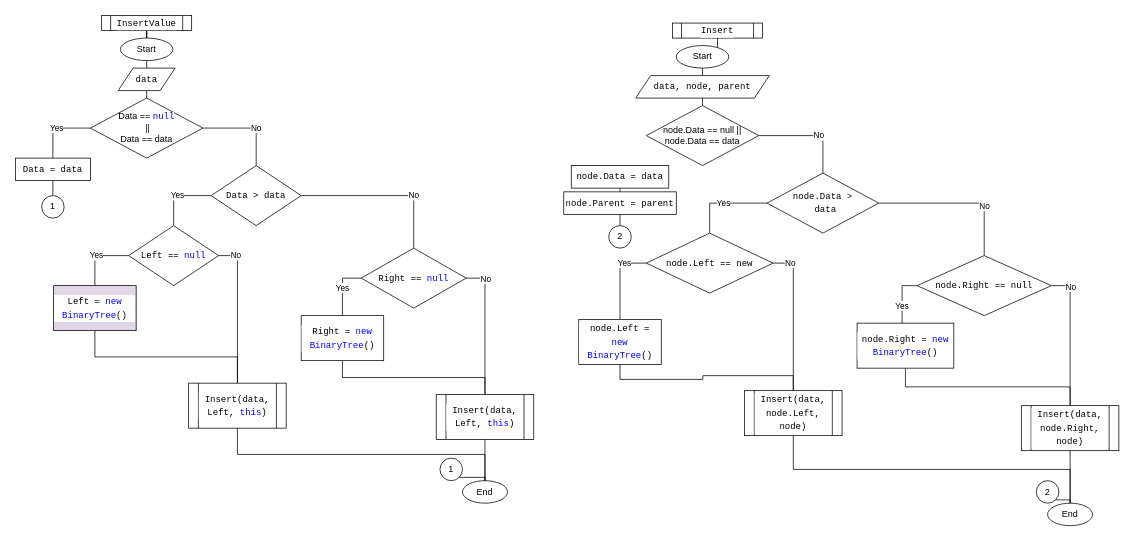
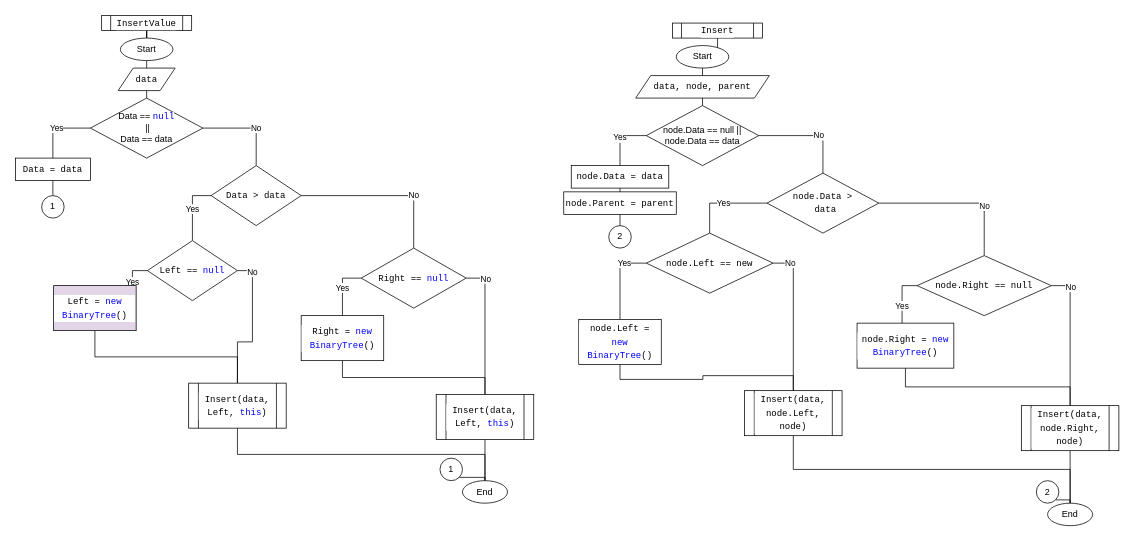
  <mxCell id="0" />
  <mxCell id="1" parent="0" />
  <mxCell id="2" style="edgeStyle=orthogonalEdgeStyle;rounded=0;orthogonalLoop=1;jettySize=auto;html=1;exitX=0.5;exitY=1;exitDx=0;exitDy=0;endArrow=none;endFill=0;" edge="1" parent="1" source="3" target="10"><mxGeometry relative="1" as="geometry" /></mxCell>
  <mxCell id="3" value="&lt;div style=&quot;background-color: rgb(255 , 255 , 255) ; font-family: &amp;#34;menlo&amp;#34; , &amp;#34;monaco&amp;#34; , &amp;#34;courier new&amp;#34; , monospace ; line-height: 18px&quot;&gt;InsertValue&lt;/div&gt;" style="shape=process;whiteSpace=wrap;html=1;backgroundOutline=1;" vertex="1" parent="1"><mxGeometry x="135" y="20" width="120" height="20" as="geometry" /></mxCell>
  <mxCell id="4" value="Yes" style="edgeStyle=orthogonalEdgeStyle;rounded=0;orthogonalLoop=1;jettySize=auto;html=1;exitX=0;exitY=0.5;exitDx=0;exitDy=0;entryX=0.5;entryY=0;entryDx=0;entryDy=0;endArrow=none;endFill=0;" edge="1" parent="1" source="6" target="12"><mxGeometry relative="1" as="geometry" /></mxCell>
  <mxCell id="5" value="No" style="edgeStyle=orthogonalEdgeStyle;rounded=0;orthogonalLoop=1;jettySize=auto;html=1;exitX=1;exitY=0.5;exitDx=0;exitDy=0;endArrow=none;endFill=0;" edge="1" parent="1" source="6" target="15"><mxGeometry x="0.174" relative="1" as="geometry"><mxPoint as="offset" /></mxGeometry></mxCell>
  <mxCell id="6" value="Data ==&amp;nbsp;&lt;span style=&quot;color: rgb(0 , 0 , 255) ; font-family: &amp;#34;menlo&amp;#34; , &amp;#34;monaco&amp;#34; , &amp;#34;courier new&amp;#34; , monospace ; background-color: rgb(255 , 255 , 255)&quot;&gt;null&lt;/span&gt;&lt;br&gt;&amp;nbsp;|| &lt;br&gt;Data == data" style="rhombus;whiteSpace=wrap;html=1;" vertex="1" parent="1"><mxGeometry x="120" y="130" width="150" height="80" as="geometry" /></mxCell>
  <mxCell id="7" style="edgeStyle=orthogonalEdgeStyle;rounded=0;orthogonalLoop=1;jettySize=auto;html=1;exitX=0.5;exitY=1;exitDx=0;exitDy=0;entryX=0.5;entryY=0;entryDx=0;entryDy=0;endArrow=none;endFill=0;" edge="1" parent="1" source="8" target="6"><mxGeometry relative="1" as="geometry" /></mxCell>
  <mxCell id="8" value="&lt;div style=&quot;background-color: rgb(255 , 255 , 255) ; font-family: &amp;#34;menlo&amp;#34; , &amp;#34;monaco&amp;#34; , &amp;#34;courier new&amp;#34; , monospace ; line-height: 18px&quot;&gt;data&lt;/div&gt;" style="shape=parallelogram;perimeter=parallelogramPerimeter;whiteSpace=wrap;html=1;fixedSize=1;" vertex="1" parent="1"><mxGeometry x="157" y="90" width="76" height="30" as="geometry" /></mxCell>
  <mxCell id="9" style="edgeStyle=orthogonalEdgeStyle;rounded=0;orthogonalLoop=1;jettySize=auto;html=1;exitX=0.5;exitY=1;exitDx=0;exitDy=0;entryX=0.5;entryY=0;entryDx=0;entryDy=0;endArrow=none;endFill=0;" edge="1" parent="1" source="10" target="8"><mxGeometry relative="1" as="geometry" /></mxCell>
  <mxCell id="10" value="Start" style="ellipse;whiteSpace=wrap;html=1;" vertex="1" parent="1"><mxGeometry x="160" y="50" width="70" height="30" as="geometry" /></mxCell>
  <mxCell id="11" style="edgeStyle=orthogonalEdgeStyle;rounded=0;orthogonalLoop=1;jettySize=auto;html=1;exitX=0.5;exitY=1;exitDx=0;exitDy=0;entryX=0.5;entryY=0;entryDx=0;entryDy=0;endArrow=none;endFill=0;" edge="1" parent="1" source="12" target="34"><mxGeometry relative="1" as="geometry" /></mxCell>
  <mxCell id="12" value="&lt;div style=&quot;background-color: rgb(255 , 255 , 255) ; font-family: &amp;#34;menlo&amp;#34; , &amp;#34;monaco&amp;#34; , &amp;#34;courier new&amp;#34; , monospace ; line-height: 18px&quot;&gt;Data = data&lt;/div&gt;" style="rounded=0;whiteSpace=wrap;html=1;" vertex="1" parent="1"><mxGeometry x="20" y="210" width="100" height="30" as="geometry" /></mxCell>
  <mxCell id="13" value="Yes" style="edgeStyle=orthogonalEdgeStyle;rounded=0;orthogonalLoop=1;jettySize=auto;html=1;exitX=0;exitY=0.5;exitDx=0;exitDy=0;endArrow=none;endFill=0;" edge="1" parent="1" source="15" target="18"><mxGeometry relative="1" as="geometry" /></mxCell>
  <mxCell id="14" value="No" style="edgeStyle=orthogonalEdgeStyle;rounded=0;orthogonalLoop=1;jettySize=auto;html=1;exitX=1;exitY=0.5;exitDx=0;exitDy=0;entryX=0.5;entryY=0;entryDx=0;entryDy=0;endArrow=none;endFill=0;" edge="1" parent="1" source="15" target="26"><mxGeometry x="0.364" relative="1" as="geometry"><mxPoint as="offset" /></mxGeometry></mxCell>
  <mxCell id="15" value="&lt;div style=&quot;background-color: rgb(255 , 255 , 255) ; font-family: &amp;#34;menlo&amp;#34; , &amp;#34;monaco&amp;#34; , &amp;#34;courier new&amp;#34; , monospace ; line-height: 18px&quot;&gt;Data &amp;gt; data&lt;/div&gt;" style="rhombus;whiteSpace=wrap;html=1;" vertex="1" parent="1"><mxGeometry x="281" y="220" width="120" height="80" as="geometry" /></mxCell>
  <mxCell id="16" value="Yes" style="edgeStyle=orthogonalEdgeStyle;rounded=0;orthogonalLoop=1;jettySize=auto;html=1;exitX=0;exitY=0.5;exitDx=0;exitDy=0;endArrow=none;endFill=0;" edge="1" parent="1" source="18" target="22"><mxGeometry relative="1" as="geometry" /></mxCell>
  <mxCell id="17" value="No" style="edgeStyle=orthogonalEdgeStyle;rounded=0;orthogonalLoop=1;jettySize=auto;html=1;exitX=1;exitY=0.5;exitDx=0;exitDy=0;endArrow=none;endFill=0;" edge="1" parent="1" source="18" target="20"><mxGeometry x="-0.765" relative="1" as="geometry"><mxPoint as="offset" /></mxGeometry></mxCell>
- <mxCell id="18" value="&lt;div style=&quot;background-color: rgb(255 , 255 , 255) ; font-family: &amp;#34;menlo&amp;#34; , &amp;#34;monaco&amp;#34; , &amp;#34;courier new&amp;#34; , monospace ; line-height: 18px&quot;&gt;&lt;div style=&quot;font-family: &amp;#34;menlo&amp;#34; , &amp;#34;monaco&amp;#34; , &amp;#34;courier new&amp;#34; , monospace ; line-height: 18px&quot;&gt;Left == &lt;span style=&quot;color: rgb(0 , 0 , 255)&quot;&gt;null&lt;/span&gt;&lt;/div&gt;&lt;/div&gt;" style="rhombus;whiteSpace=wrap;html=1;" vertex="1" parent="1"><mxGeometry x="171" y="300" width="120" height="80" as="geometry" /></mxCell>
+ <mxCell id="18" value="&lt;div style=&quot;background-color: rgb(255 , 255 , 255) ; font-family: &amp;#34;menlo&amp;#34; , &amp;#34;monaco&amp;#34; , &amp;#34;courier new&amp;#34; , monospace ; line-height: 18px&quot;&gt;&lt;div style=&quot;font-family: &amp;#34;menlo&amp;#34; , &amp;#34;monaco&amp;#34; , &amp;#34;courier new&amp;#34; , monospace ; line-height: 18px&quot;&gt;Left == &lt;span style=&quot;color: rgb(0 , 0 , 255)&quot;&gt;null&lt;/span&gt;&lt;/div&gt;&lt;/div&gt;" style="rhombus;whiteSpace=wrap;html=1;" vertex="1" parent="1"><mxGeometry x="196" y="320" width="120" height="80" as="geometry" /></mxCell>
  <mxCell id="19" style="edgeStyle=orthogonalEdgeStyle;rounded=0;orthogonalLoop=1;jettySize=auto;html=1;exitX=0.5;exitY=1;exitDx=0;exitDy=0;endArrow=none;endFill=0;" edge="1" parent="1" source="20" target="31"><mxGeometry relative="1" as="geometry" /></mxCell>
  <mxCell id="20" value="&lt;div style=&quot;background-color: rgb(255 , 255 , 255) ; font-family: &amp;#34;menlo&amp;#34; , &amp;#34;monaco&amp;#34; , &amp;#34;courier new&amp;#34; , monospace ; line-height: 18px&quot;&gt;Insert(data, Left, &lt;span style=&quot;color: rgb(0 , 0 , 255)&quot;&gt;this&lt;/span&gt;)&lt;/div&gt;" style="shape=process;whiteSpace=wrap;html=1;backgroundOutline=1;" vertex="1" parent="1"><mxGeometry x="251" y="510" width="130" height="60" as="geometry" /></mxCell>
  <mxCell id="21" style="edgeStyle=orthogonalEdgeStyle;rounded=0;orthogonalLoop=1;jettySize=auto;html=1;exitX=0.5;exitY=1;exitDx=0;exitDy=0;endArrow=none;endFill=0;" edge="1" parent="1" source="22" target="20"><mxGeometry relative="1" as="geometry" /></mxCell>
  <mxCell id="22" value="&lt;div style=&quot;background-color: rgb(255 , 255 , 255) ; font-family: &amp;#34;menlo&amp;#34; , &amp;#34;monaco&amp;#34; , &amp;#34;courier new&amp;#34; , monospace ; line-height: 18px&quot;&gt;Left = &lt;span style=&quot;color: rgb(0 , 0 , 255)&quot;&gt;new&lt;/span&gt; &lt;span style=&quot;color: rgb(0 , 0 , 255)&quot;&gt;BinaryTree&lt;/span&gt;()&lt;/div&gt;" style="rounded=0;whiteSpace=wrap;html=1;fillColor=#e1d5e7;" vertex="1" parent="1"><mxGeometry x="71" y="380" width="110" height="60" as="geometry" /></mxCell>
  <mxCell id="23" value="Yes" style="edgeStyle=orthogonalEdgeStyle;rounded=0;orthogonalLoop=1;jettySize=auto;html=1;exitX=0;exitY=0.5;exitDx=0;exitDy=0;endArrow=none;endFill=0;" edge="1" parent="1" source="26" target="28"><mxGeometry relative="1" as="geometry" /></mxCell>
  <mxCell id="24" style="edgeStyle=orthogonalEdgeStyle;rounded=0;orthogonalLoop=1;jettySize=auto;html=1;exitX=1;exitY=0.5;exitDx=0;exitDy=0;entryX=0.5;entryY=0;entryDx=0;entryDy=0;endArrow=none;endFill=0;" edge="1" parent="1" source="26" target="30"><mxGeometry relative="1" as="geometry" /></mxCell>
  <mxCell id="25" value="No" style="edgeLabel;html=1;align=center;verticalAlign=middle;resizable=0;points=[];" vertex="1" connectable="0" parent="24"><mxGeometry x="-0.522" relative="1" as="geometry"><mxPoint y="-18" as="offset" /></mxGeometry></mxCell>
  <mxCell id="26" value="&lt;div style=&quot;background-color: rgb(255 , 255 , 255) ; font-family: &amp;#34;menlo&amp;#34; , &amp;#34;monaco&amp;#34; , &amp;#34;courier new&amp;#34; , monospace ; line-height: 18px&quot;&gt;Right == &lt;span style=&quot;color: rgb(0 , 0 , 255)&quot;&gt;null&lt;/span&gt;&lt;/div&gt;" style="rhombus;whiteSpace=wrap;html=1;" vertex="1" parent="1"><mxGeometry x="481" y="330" width="140" height="80" as="geometry" /></mxCell>
  <mxCell id="27" style="edgeStyle=orthogonalEdgeStyle;rounded=0;orthogonalLoop=1;jettySize=auto;html=1;exitX=0.5;exitY=1;exitDx=0;exitDy=0;endArrow=none;endFill=0;" edge="1" parent="1" source="28" target="30"><mxGeometry relative="1" as="geometry" /></mxCell>
  <mxCell id="28" value="&lt;div style=&quot;background-color: rgb(255 , 255 , 255) ; font-family: &amp;#34;menlo&amp;#34; , &amp;#34;monaco&amp;#34; , &amp;#34;courier new&amp;#34; , monospace ; line-height: 18px&quot;&gt;&lt;div style=&quot;font-family: &amp;#34;menlo&amp;#34; , &amp;#34;monaco&amp;#34; , &amp;#34;courier new&amp;#34; , monospace ; line-height: 18px&quot;&gt;Right = &lt;span style=&quot;color: rgb(0 , 0 , 255)&quot;&gt;new&lt;/span&gt; &lt;span style=&quot;color: rgb(0 , 0 , 255)&quot;&gt;BinaryTree&lt;/span&gt;()&lt;/div&gt;&lt;/div&gt;" style="rounded=0;whiteSpace=wrap;html=1;" vertex="1" parent="1"><mxGeometry x="401" y="420" width="110" height="60" as="geometry" /></mxCell>
  <mxCell id="29" style="edgeStyle=orthogonalEdgeStyle;rounded=0;orthogonalLoop=1;jettySize=auto;html=1;exitX=0.5;exitY=1;exitDx=0;exitDy=0;endArrow=none;endFill=0;" edge="1" parent="1" source="30" target="31"><mxGeometry relative="1" as="geometry" /></mxCell>
  <mxCell id="30" value="&lt;div style=&quot;background-color: rgb(255 , 255 , 255) ; font-family: &amp;#34;menlo&amp;#34; , &amp;#34;monaco&amp;#34; , &amp;#34;courier new&amp;#34; , monospace ; line-height: 18px&quot;&gt;Insert(data, Left, &lt;span style=&quot;color: rgb(0 , 0 , 255)&quot;&gt;this&lt;/span&gt;)&lt;/div&gt;" style="shape=process;whiteSpace=wrap;html=1;backgroundOutline=1;" vertex="1" parent="1"><mxGeometry x="581" y="525" width="130" height="60" as="geometry" /></mxCell>
  <mxCell id="31" value="End" style="ellipse;whiteSpace=wrap;html=1;" vertex="1" parent="1"><mxGeometry x="616" y="640" width="60" height="30" as="geometry" /></mxCell>
  <mxCell id="32" style="edgeStyle=orthogonalEdgeStyle;rounded=0;orthogonalLoop=1;jettySize=auto;html=1;exitX=1;exitY=1;exitDx=0;exitDy=0;entryX=0.5;entryY=0;entryDx=0;entryDy=0;endArrow=none;endFill=0;" edge="1" parent="1" source="33" target="31"><mxGeometry relative="1" as="geometry" /></mxCell>
  <mxCell id="33" value="1" style="ellipse;whiteSpace=wrap;html=1;aspect=fixed;" vertex="1" parent="1"><mxGeometry x="586" y="610" width="30" height="30" as="geometry" /></mxCell>
  <mxCell id="34" value="1" style="ellipse;whiteSpace=wrap;html=1;aspect=fixed;" vertex="1" parent="1"><mxGeometry x="55" y="260" width="30" height="30" as="geometry" /></mxCell>
  <mxCell id="35" style="edgeStyle=orthogonalEdgeStyle;rounded=0;orthogonalLoop=1;jettySize=auto;html=1;exitX=0.5;exitY=1;exitDx=0;exitDy=0;endArrow=none;endFill=0;" edge="1" parent="1" source="36" target="43"><mxGeometry relative="1" as="geometry" /></mxCell>
  <mxCell id="36" value="&lt;div style=&quot;background-color: rgb(255 , 255 , 255) ; font-family: &amp;#34;menlo&amp;#34; , &amp;#34;monaco&amp;#34; , &amp;#34;courier new&amp;#34; , monospace ; line-height: 18px&quot;&gt;Insert&lt;/div&gt;" style="shape=process;whiteSpace=wrap;html=1;backgroundOutline=1;" vertex="1" parent="1"><mxGeometry x="896" y="30" width="120" height="20" as="geometry" /></mxCell>
+ <mxCell id="37" value="Yes" style="edgeStyle=orthogonalEdgeStyle;rounded=0;orthogonalLoop=1;jettySize=auto;html=1;exitX=0;exitY=0.5;exitDx=0;exitDy=0;entryX=0.5;entryY=0;entryDx=0;entryDy=0;endArrow=none;endFill=0;" edge="1" parent="1" source="39" target="45"><mxGeometry relative="1" as="geometry" /></mxCell>
  <mxCell id="38" value="No" style="edgeStyle=orthogonalEdgeStyle;rounded=0;orthogonalLoop=1;jettySize=auto;html=1;exitX=1;exitY=0.5;exitDx=0;exitDy=0;endArrow=none;endFill=0;" edge="1" parent="1" source="39" target="48"><mxGeometry x="0.174" relative="1" as="geometry"><mxPoint as="offset" /></mxGeometry></mxCell>
  <mxCell id="39" value="node.Data == null || node.Data == data" style="rhombus;whiteSpace=wrap;html=1;" vertex="1" parent="1"><mxGeometry x="861" y="140" width="150" height="80" as="geometry" /></mxCell>
  <mxCell id="40" style="edgeStyle=orthogonalEdgeStyle;rounded=0;orthogonalLoop=1;jettySize=auto;html=1;exitX=0.5;exitY=1;exitDx=0;exitDy=0;entryX=0.5;entryY=0;entryDx=0;entryDy=0;endArrow=none;endFill=0;" edge="1" parent="1" source="41" target="39"><mxGeometry relative="1" as="geometry" /></mxCell>
  <mxCell id="41" value="&lt;div style=&quot;background-color: rgb(255 , 255 , 255) ; font-family: &amp;#34;menlo&amp;#34; , &amp;#34;monaco&amp;#34; , &amp;#34;courier new&amp;#34; , monospace ; line-height: 18px&quot;&gt;data, node, parent&lt;/div&gt;" style="shape=parallelogram;perimeter=parallelogramPerimeter;whiteSpace=wrap;html=1;fixedSize=1;" vertex="1" parent="1"><mxGeometry x="846.88" y="100" width="178.25" height="30" as="geometry" /></mxCell>
  <mxCell id="42" style="edgeStyle=orthogonalEdgeStyle;rounded=0;orthogonalLoop=1;jettySize=auto;html=1;exitX=0.5;exitY=1;exitDx=0;exitDy=0;entryX=0.5;entryY=0;entryDx=0;entryDy=0;endArrow=none;endFill=0;" edge="1" parent="1" source="43" target="41"><mxGeometry relative="1" as="geometry" /></mxCell>
  <mxCell id="43" value="Start" style="ellipse;whiteSpace=wrap;html=1;" vertex="1" parent="1"><mxGeometry x="901" y="60" width="70" height="30" as="geometry" /></mxCell>
  <mxCell id="44" style="edgeStyle=orthogonalEdgeStyle;rounded=0;orthogonalLoop=1;jettySize=auto;html=1;exitX=0.5;exitY=1;exitDx=0;exitDy=0;entryX=0.5;entryY=0;entryDx=0;entryDy=0;endArrow=none;endFill=0;" edge="1" parent="1" source="45" target="67"><mxGeometry relative="1" as="geometry" /></mxCell>
  <mxCell id="45" value="&lt;div style=&quot;background-color: rgb(255 , 255 , 255) ; font-family: &amp;#34;menlo&amp;#34; , &amp;#34;monaco&amp;#34; , &amp;#34;courier new&amp;#34; , monospace ; line-height: 18px&quot;&gt;&lt;div style=&quot;font-family: &amp;#34;menlo&amp;#34; , &amp;#34;monaco&amp;#34; , &amp;#34;courier new&amp;#34; , monospace ; line-height: 18px&quot;&gt;node.Data = data&lt;/div&gt;&lt;/div&gt;" style="rounded=0;whiteSpace=wrap;html=1;" vertex="1" parent="1"><mxGeometry x="761" y="220" width="130" height="30" as="geometry" /></mxCell>
  <mxCell id="46" value="Yes" style="edgeStyle=orthogonalEdgeStyle;rounded=0;orthogonalLoop=1;jettySize=auto;html=1;exitX=0;exitY=0.5;exitDx=0;exitDy=0;endArrow=none;endFill=0;" edge="1" parent="1" source="48" target="51"><mxGeometry relative="1" as="geometry" /></mxCell>
  <mxCell id="47" value="No" style="edgeStyle=orthogonalEdgeStyle;rounded=0;orthogonalLoop=1;jettySize=auto;html=1;exitX=1;exitY=0.5;exitDx=0;exitDy=0;entryX=0.5;entryY=0;entryDx=0;entryDy=0;endArrow=none;endFill=0;" edge="1" parent="1" source="48" target="59"><mxGeometry x="0.364" relative="1" as="geometry"><mxPoint as="offset" /></mxGeometry></mxCell>
  <mxCell id="48" value="&lt;div style=&quot;background-color: rgb(255 , 255 , 255) ; font-family: &amp;#34;menlo&amp;#34; , &amp;#34;monaco&amp;#34; , &amp;#34;courier new&amp;#34; , monospace ; line-height: 18px&quot;&gt;node.Data &amp;gt;&lt;/div&gt;&lt;div style=&quot;background-color: rgb(255 , 255 , 255) ; font-family: &amp;#34;menlo&amp;#34; , &amp;#34;monaco&amp;#34; , &amp;#34;courier new&amp;#34; , monospace ; line-height: 18px&quot;&gt;&amp;nbsp;data&lt;/div&gt;" style="rhombus;whiteSpace=wrap;html=1;" vertex="1" parent="1"><mxGeometry x="1022" y="230" width="149" height="80" as="geometry" /></mxCell>
  <mxCell id="49" value="Yes" style="edgeStyle=orthogonalEdgeStyle;rounded=0;orthogonalLoop=1;jettySize=auto;html=1;exitX=0;exitY=0.5;exitDx=0;exitDy=0;endArrow=none;endFill=0;" edge="1" parent="1" source="51" target="55"><mxGeometry x="-0.474" relative="1" as="geometry"><mxPoint as="offset" /></mxGeometry></mxCell>
  <mxCell id="50" value="No" style="edgeStyle=orthogonalEdgeStyle;rounded=0;orthogonalLoop=1;jettySize=auto;html=1;exitX=1;exitY=0.5;exitDx=0;exitDy=0;endArrow=none;endFill=0;" edge="1" parent="1" source="51" target="53"><mxGeometry x="-0.765" relative="1" as="geometry"><mxPoint as="offset" /></mxGeometry></mxCell>
  <mxCell id="51" value="&lt;div style=&quot;background-color: rgb(255 , 255 , 255) ; font-family: &amp;#34;menlo&amp;#34; , &amp;#34;monaco&amp;#34; , &amp;#34;courier new&amp;#34; , monospace ; line-height: 18px&quot;&gt;&lt;div style=&quot;font-family: &amp;#34;menlo&amp;#34; , &amp;#34;monaco&amp;#34; , &amp;#34;courier new&amp;#34; , monospace ; line-height: 18px&quot;&gt;node.Left == new&lt;br&gt;&lt;/div&gt;&lt;/div&gt;" style="rhombus;whiteSpace=wrap;html=1;" vertex="1" parent="1"><mxGeometry x="861" y="310" width="169" height="80" as="geometry" /></mxCell>
  <mxCell id="52" style="edgeStyle=orthogonalEdgeStyle;rounded=0;orthogonalLoop=1;jettySize=auto;html=1;exitX=0.5;exitY=1;exitDx=0;exitDy=0;endArrow=none;endFill=0;" edge="1" parent="1" source="53" target="64"><mxGeometry relative="1" as="geometry" /></mxCell>
  <mxCell id="53" value="&lt;div style=&quot;background-color: rgb(255 , 255 , 255) ; font-family: &amp;#34;menlo&amp;#34; , &amp;#34;monaco&amp;#34; , &amp;#34;courier new&amp;#34; , monospace ; line-height: 18px&quot;&gt;&lt;div style=&quot;font-family: &amp;#34;menlo&amp;#34; , &amp;#34;monaco&amp;#34; , &amp;#34;courier new&amp;#34; , monospace ; line-height: 18px&quot;&gt;Insert(data, node.Left, node)&lt;/div&gt;&lt;/div&gt;" style="shape=process;whiteSpace=wrap;html=1;backgroundOutline=1;" vertex="1" parent="1"><mxGeometry x="992" y="520" width="130" height="60" as="geometry" /></mxCell>
  <mxCell id="54" style="edgeStyle=orthogonalEdgeStyle;rounded=0;orthogonalLoop=1;jettySize=auto;html=1;exitX=0.5;exitY=1;exitDx=0;exitDy=0;endArrow=none;endFill=0;" edge="1" parent="1" source="55" target="53"><mxGeometry relative="1" as="geometry" /></mxCell>
  <mxCell id="55" value="&lt;div style=&quot;background-color: rgb(255 , 255 , 255) ; font-family: &amp;#34;menlo&amp;#34; , &amp;#34;monaco&amp;#34; , &amp;#34;courier new&amp;#34; , monospace ; line-height: 18px&quot;&gt;&lt;div style=&quot;font-family: &amp;#34;menlo&amp;#34; , &amp;#34;monaco&amp;#34; , &amp;#34;courier new&amp;#34; , monospace ; line-height: 18px&quot;&gt;node.Left = &lt;span style=&quot;color: rgb(0 , 0 , 255)&quot;&gt;new&lt;/span&gt; &lt;span style=&quot;color: rgb(0 , 0 , 255)&quot;&gt;BinaryTree&lt;/span&gt;()&lt;/div&gt;&lt;/div&gt;" style="rounded=0;whiteSpace=wrap;html=1;" vertex="1" parent="1"><mxGeometry x="771" y="425" width="110" height="60" as="geometry" /></mxCell>
  <mxCell id="56" value="Yes" style="edgeStyle=orthogonalEdgeStyle;rounded=0;orthogonalLoop=1;jettySize=auto;html=1;exitX=0;exitY=0.5;exitDx=0;exitDy=0;endArrow=none;endFill=0;" edge="1" parent="1" source="59" target="61"><mxGeometry relative="1" as="geometry" /></mxCell>
  <mxCell id="57" style="edgeStyle=orthogonalEdgeStyle;rounded=0;orthogonalLoop=1;jettySize=auto;html=1;exitX=1;exitY=0.5;exitDx=0;exitDy=0;entryX=0.5;entryY=0;entryDx=0;entryDy=0;endArrow=none;endFill=0;" edge="1" parent="1" source="59" target="63"><mxGeometry relative="1" as="geometry" /></mxCell>
  <mxCell id="58" value="No" style="edgeLabel;html=1;align=center;verticalAlign=middle;resizable=0;points=[];" vertex="1" connectable="0" parent="57"><mxGeometry x="-0.522" relative="1" as="geometry"><mxPoint y="-18" as="offset" /></mxGeometry></mxCell>
  <mxCell id="59" value="&lt;div style=&quot;background-color: rgb(255 , 255 , 255) ; font-family: &amp;#34;menlo&amp;#34; , &amp;#34;monaco&amp;#34; , &amp;#34;courier new&amp;#34; , monospace ; line-height: 18px&quot;&gt;node.Right == null&lt;br&gt;&lt;/div&gt;" style="rhombus;whiteSpace=wrap;html=1;" vertex="1" parent="1"><mxGeometry x="1222" y="340" width="179" height="80" as="geometry" /></mxCell>
  <mxCell id="60" style="edgeStyle=orthogonalEdgeStyle;rounded=0;orthogonalLoop=1;jettySize=auto;html=1;exitX=0.5;exitY=1;exitDx=0;exitDy=0;endArrow=none;endFill=0;" edge="1" parent="1" source="61" target="63"><mxGeometry relative="1" as="geometry" /></mxCell>
  <mxCell id="61" value="&lt;div style=&quot;background-color: rgb(255 , 255 , 255) ; font-family: &amp;#34;menlo&amp;#34; , &amp;#34;monaco&amp;#34; , &amp;#34;courier new&amp;#34; , monospace ; line-height: 18px&quot;&gt;&lt;div style=&quot;font-family: &amp;#34;menlo&amp;#34; , &amp;#34;monaco&amp;#34; , &amp;#34;courier new&amp;#34; , monospace ; line-height: 18px&quot;&gt;node.Right = &lt;span style=&quot;color: rgb(0 , 0 , 255)&quot;&gt;new&lt;/span&gt; &lt;span style=&quot;color: rgb(0 , 0 , 255)&quot;&gt;BinaryTree&lt;/span&gt;()&lt;/div&gt;&lt;/div&gt;" style="rounded=0;whiteSpace=wrap;html=1;" vertex="1" parent="1"><mxGeometry x="1142" y="430" width="129" height="60" as="geometry" /></mxCell>
  <mxCell id="62" style="edgeStyle=orthogonalEdgeStyle;rounded=0;orthogonalLoop=1;jettySize=auto;html=1;exitX=0.5;exitY=1;exitDx=0;exitDy=0;endArrow=none;endFill=0;" edge="1" parent="1" source="63" target="64"><mxGeometry relative="1" as="geometry" /></mxCell>
  <mxCell id="63" value="&lt;div style=&quot;background-color: rgb(255 , 255 , 255) ; font-family: &amp;#34;menlo&amp;#34; , &amp;#34;monaco&amp;#34; , &amp;#34;courier new&amp;#34; , monospace ; line-height: 18px&quot;&gt;&lt;div style=&quot;font-family: &amp;#34;menlo&amp;#34; , &amp;#34;monaco&amp;#34; , &amp;#34;courier new&amp;#34; , monospace ; line-height: 18px&quot;&gt;Insert(data, node.Right, node)&lt;/div&gt;&lt;/div&gt;" style="shape=process;whiteSpace=wrap;html=1;backgroundOutline=1;" vertex="1" parent="1"><mxGeometry x="1361" y="540" width="130" height="60" as="geometry" /></mxCell>
  <mxCell id="64" value="End" style="ellipse;whiteSpace=wrap;html=1;" vertex="1" parent="1"><mxGeometry x="1396" y="670" width="60" height="30" as="geometry" /></mxCell>
  <mxCell id="65" style="edgeStyle=orthogonalEdgeStyle;rounded=0;orthogonalLoop=1;jettySize=auto;html=1;exitX=1;exitY=1;exitDx=0;exitDy=0;entryX=0.5;entryY=0;entryDx=0;entryDy=0;endArrow=none;endFill=0;" edge="1" parent="1" source="66" target="64"><mxGeometry relative="1" as="geometry" /></mxCell>
  <mxCell id="66" value="2" style="ellipse;whiteSpace=wrap;html=1;aspect=fixed;" vertex="1" parent="1"><mxGeometry x="1381" y="640" width="30" height="30" as="geometry" /></mxCell>
  <mxCell id="67" value="2" style="ellipse;whiteSpace=wrap;html=1;aspect=fixed;" vertex="1" parent="1"><mxGeometry x="811" y="300" width="30" height="30" as="geometry" /></mxCell>
  <mxCell id="68" value="&lt;div style=&quot;background-color: rgb(255 , 255 , 255) ; font-family: &amp;#34;menlo&amp;#34; , &amp;#34;monaco&amp;#34; , &amp;#34;courier new&amp;#34; , monospace ; line-height: 18px&quot;&gt;&lt;div style=&quot;font-family: &amp;#34;menlo&amp;#34; , &amp;#34;monaco&amp;#34; , &amp;#34;courier new&amp;#34; , monospace ; line-height: 18px&quot;&gt;&lt;div style=&quot;font-family: &amp;#34;menlo&amp;#34; , &amp;#34;monaco&amp;#34; , &amp;#34;courier new&amp;#34; , monospace ; line-height: 18px&quot;&gt;node.Parent = parent&lt;/div&gt;&lt;/div&gt;&lt;/div&gt;" style="rounded=0;whiteSpace=wrap;html=1;" vertex="1" parent="1"><mxGeometry x="751" y="255" width="150" height="30" as="geometry" /></mxCell>
